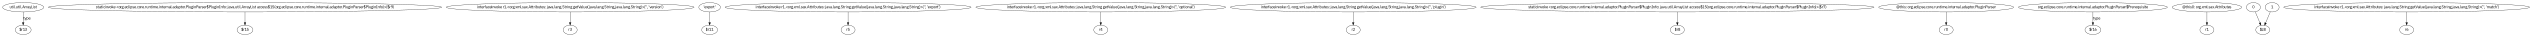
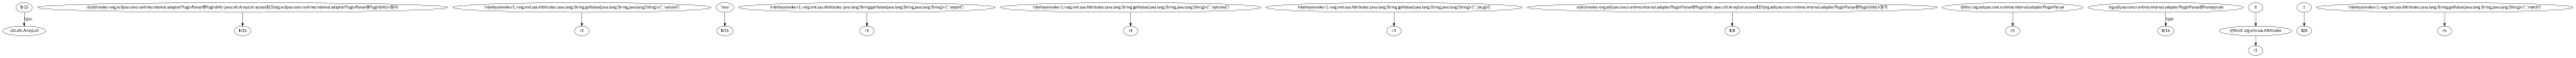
  digraph {
    fontname="IBM Plex Sans"
    node [fontname="IBM Plex Sans"]
    edge [fontname="IBM Plex Sans"]
    n1 [label="util.util.ArrayList"]
    n2 [label="$r13"]
    n3 [label="staticinvoke <org.eclipse.core.runtime.internal.adaptor.PluginParser$PluginInfo: java.util.ArrayList access$15(org.eclipse.core.runtime.internal.adaptor.PluginParser$PluginInfo)>($r9)"]
    n4 [label="$r15"]
    n5 [label="interfaceinvoke r1.<org.xml.sax.Attributes: java.lang.String getValue(java.lang.String,java.lang.String)>('', 'version')"]
    n6 [label=r3]
-   n7 [label="'export'"]
+   n7 [label="'true'"]
    n8 [label="$r11"]
    n9 [label="interfaceinvoke r1.<org.xml.sax.Attributes: java.lang.String getValue(java.lang.String,java.lang.String)>('', 'export')"]
    n10 [label=r5]
    n11 [label="interfaceinvoke r1.<org.xml.sax.Attributes: java.lang.String getValue(java.lang.String,java.lang.String)>('', 'optional')"]
    n12 [label=r4]
    n13 [label="interfaceinvoke r1.<org.xml.sax.Attributes: java.lang.String getValue(java.lang.String,java.lang.String)>('', 'plugin')"]
    n14 [label=r2]
    n15 [label="staticinvoke <org.eclipse.core.runtime.internal.adaptor.PluginParser$PluginInfo: java.util.ArrayList access$15(org.eclipse.core.runtime.internal.adaptor.PluginParser$PluginInfo)>($r7)"]
    n16 [label="$r8"]
    n17 [label="@this: org.eclipse.core.runtime.internal.adaptor.PluginParser"]
    n18 [label=r0]
    n19 [label="org.eclipse.core.runtime.internal.adaptor.PluginParser$Prerequisite"]
    n20 [label="$r16"]
    n21 [label="@this0: org.xml.sax.Attributes"]
    n22 [label=r1]
    n23 [label=0]
    n24 [label="$z8"]
    n25 [label=1]
    n26 [label="interfaceinvoke r1.<org.xml.sax.Attributes: java.lang.String getValue(java.lang.String,java.lang.String)>('', 'match')"]
    n27 [label=r6]
-   n1 -> n2 [label=type]
+   n2 -> n1 [label=type]
    n3 -> n4
    n5 -> n6
    n7 -> n8
    n9 -> n10
    n11 -> n12
    n13 -> n14
    n15 -> n16
    n17 -> n18
    n19 -> n20 [label=type]
    n21 -> n22
-   n23 -> n24
+   n23 -> n21
    n25 -> n24
    n26 -> n27
  }
